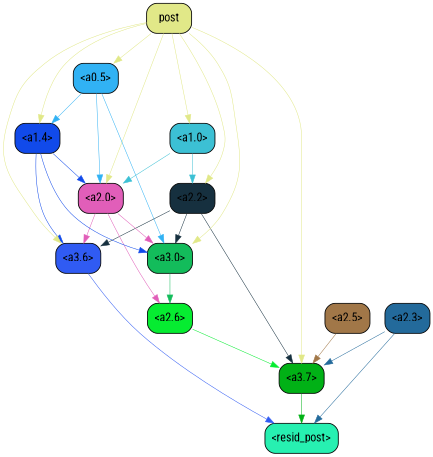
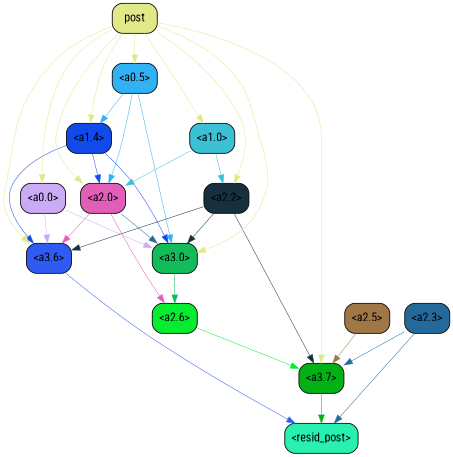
  strict digraph {
    fontname="Roboto Condensed"
    splines=true
    node [color=black fontname="Roboto Condensed" shape=box style="filled, rounded"]
    edge [color="#e1e888" fontname="Roboto Condensed" penwidth=0.6]
    "<a3.7>" [fillcolor="#01b116"]
    "<resid_post>" [fillcolor="#27f0b1"]
    "<a3.6>" [fillcolor="#305bf3"]
    "<a3.0>" [fillcolor="#13bc5b"]
    "<a2.6>" [fillcolor="#06ec31"]
    "<a2.3>" [fillcolor="#236a9b"]
    "<a2.5>" [fillcolor="#a17748"]
    "<a2.2>" [fillcolor="#16303f"]
    "<a2.0>" [fillcolor="#e15eb9"]
    "<a1.4>" [fillcolor="#114aea"]
    n11 [fillcolor="#e1e888" label=post]
    "<a0.5>" [fillcolor="#31b2f4"]
+   "<a0.0>" [fillcolor="#cbabf6"]
    "<a1.0>" [fillcolor="#3cc0d4"]
    "<a3.7>" -> "<resid_post>" [color="#01b116"]
    "<a3.6>" -> "<resid_post>" [color="#305bf3"]
    "<a3.0>" -> "<a2.6>" [color="#13bc5b"]
    "<a2.6>" -> "<a3.7>" [color="#06ec31"]
    "<a2.3>" -> "<a3.7>" [color="#236a9b"]
    "<a2.3>" -> "<resid_post>" [color="#236a9b"]
    "<a2.5>" -> "<a3.7>" [color="#a17748"]
    "<a2.2>" -> "<a3.7>" [color="#16303f"]
    "<a2.2>" -> "<a3.6>" [color="#16303f"]
    "<a2.2>" -> "<a3.0>" [color="#16303f"]
    "<a2.0>" -> "<a3.6>" [color="#e15eb9"]
-   "<a2.0>" -> "<a3.0>" [color="#e15eb9"]
+   "<a2.0>" -> "<a3.0>" [color="#236a9b"]
    "<a2.0>" -> "<a2.6>" [color="#e15eb9"]
    "<a1.4>" -> "<a3.6>" [color="#114aea"]
    "<a1.4>" -> "<a3.0>" [color="#114aea"]
    "<a1.4>" -> "<a2.0>" [color="#114aea"]
    n11 -> "<a3.7>"
    n11 -> "<a3.6>"
    n11 -> "<a3.0>"
    n11 -> "<a2.2>"
    n11 -> "<a2.0>"
    n11 -> "<a1.4>"
    n11 -> "<a0.5>"
+   n11 -> "<a0.0>"
    n11 -> "<a1.0>"
    "<a0.5>" -> "<a3.0>" [color="#31b2f4"]
    "<a0.5>" -> "<a2.0>" [color="#31b2f4"]
    "<a0.5>" -> "<a1.4>" [color="#31b2f4"]
+   "<a0.0>" -> "<a3.6>" [color="#cbabf6"]
+   "<a0.0>" -> "<a3.0>" [color="#cbabf6"]
    "<a1.0>" -> "<a2.2>" [color="#3cc0d4"]
    "<a1.0>" -> "<a2.0>" [color="#3cc0d4"]
  }
